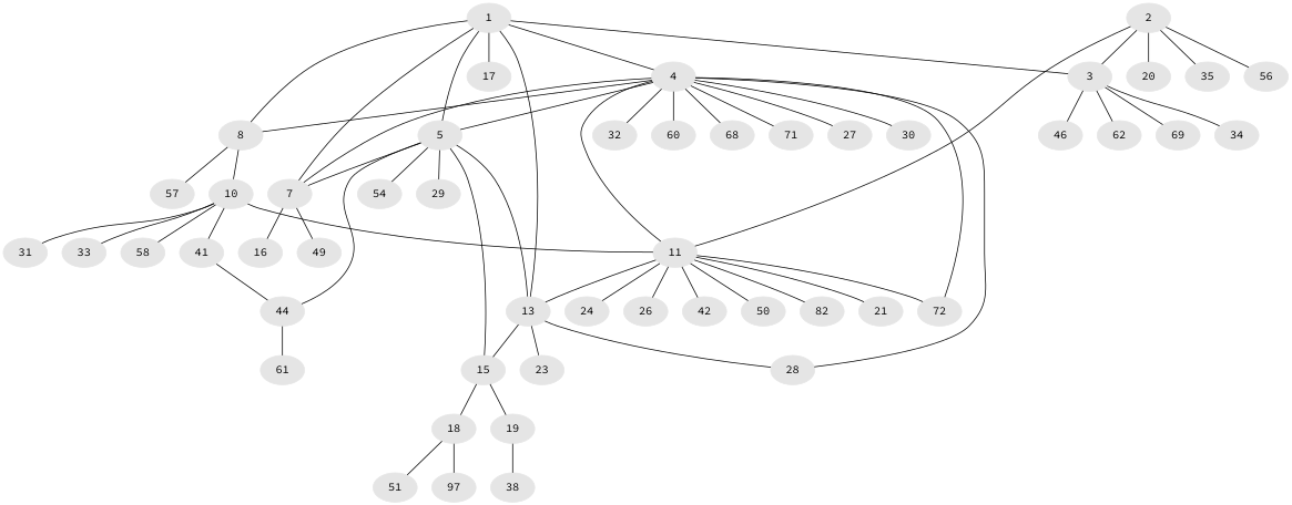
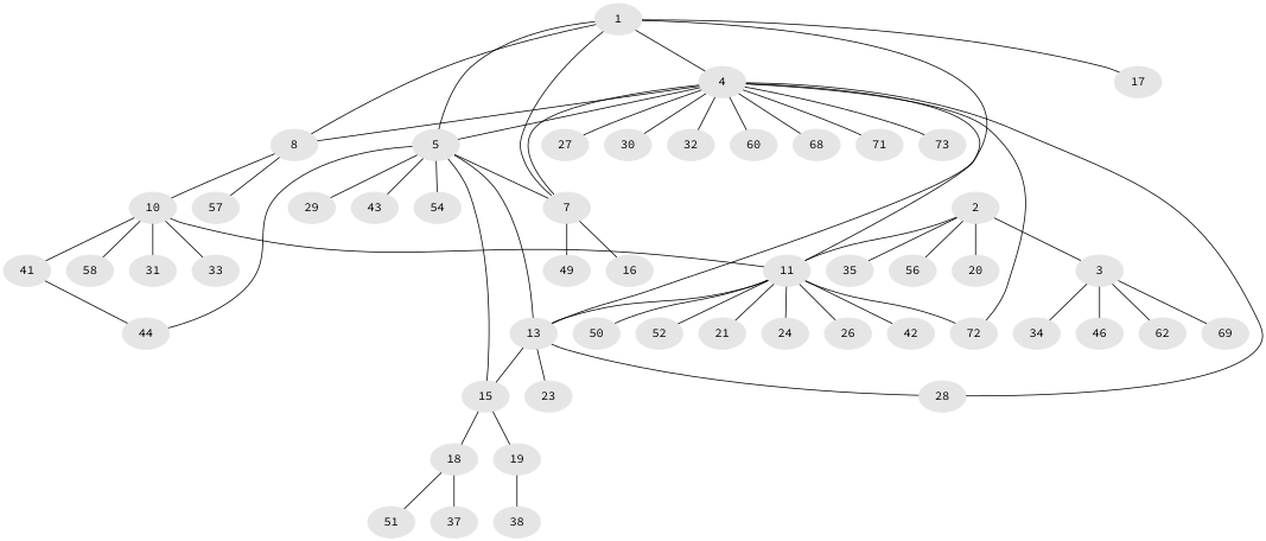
  graph {
    fontname="Source Code Pro"
    node [color=gray90 fontname="Source Code Pro" style=filled]
    edge [fontname="Source Code Pro"]
    1 [super="+7"]
    3 [super="+64"]
    4 [super="+9"]
    5 [super="+14"]
    n5 [label=7 super="+47"]
    8 [super="+48"]
    13 [super="+67"]
    17
    2 [super="+53"]
    11 [super="+12"]
    20
    35
    56 [super="+66"]
    34
    46
    62
    69
    27
    28 [super="+36"]
    30 [super="+45"]
    32
    60
    68
    71
    72
+   73
    15 [super="+59"]
    29
+   43
    44 [super="+55"]
    54
    16
    49
    10 [super="+63"]
    57
    23
    21 [super="+39"]
    24
    26
    42
    50
-   52 [label=82]
+   52
    18 [super="+22"]
    19 [super="+65"]
-   61
    31
    33 [super="+40"]
    41
    58
-   37 [label=97]
+   37
    51
    38
-   1 -- 3
    1 -- 4
    1 -- 5
    1 -- n5
    1 -- 8
    1 -- 13
    1 -- 17
    3 -- 34
    3 -- 46
    3 -- 62
    3 -- 69
    4 -- 5
    4 -- n5
    4 -- 8
    4 -- 11
    4 -- 27
    4 -- 28
    4 -- 30
    4 -- 32
    4 -- 60
    4 -- 68
    4 -- 71
    4 -- 72
+   4 -- 73
    5 -- n5
    5 -- 13
    5 -- 15
    5 -- 29
+   5 -- 43
    5 -- 44
    5 -- 54
    n5 -- 16
    n5 -- 49
    8 -- 10
    8 -- 57
    13 -- 28
    13 -- 15
    13 -- 23
    2 -- 3
    2 -- 11
    2 -- 20
    2 -- 35
    2 -- 56
    11 -- 13
    11 -- 72
    11 -- 21
    11 -- 24
    11 -- 26
    11 -- 42
    11 -- 50
    11 -- 52
    15 -- 18
    15 -- 19
-   44 -- 61
    10 -- 11 [weight=2]
    10 -- 31
    10 -- 33
    10 -- 41
    10 -- 58
    18 -- 37
    18 -- 51
    19 -- 38
    41 -- 44
  }
